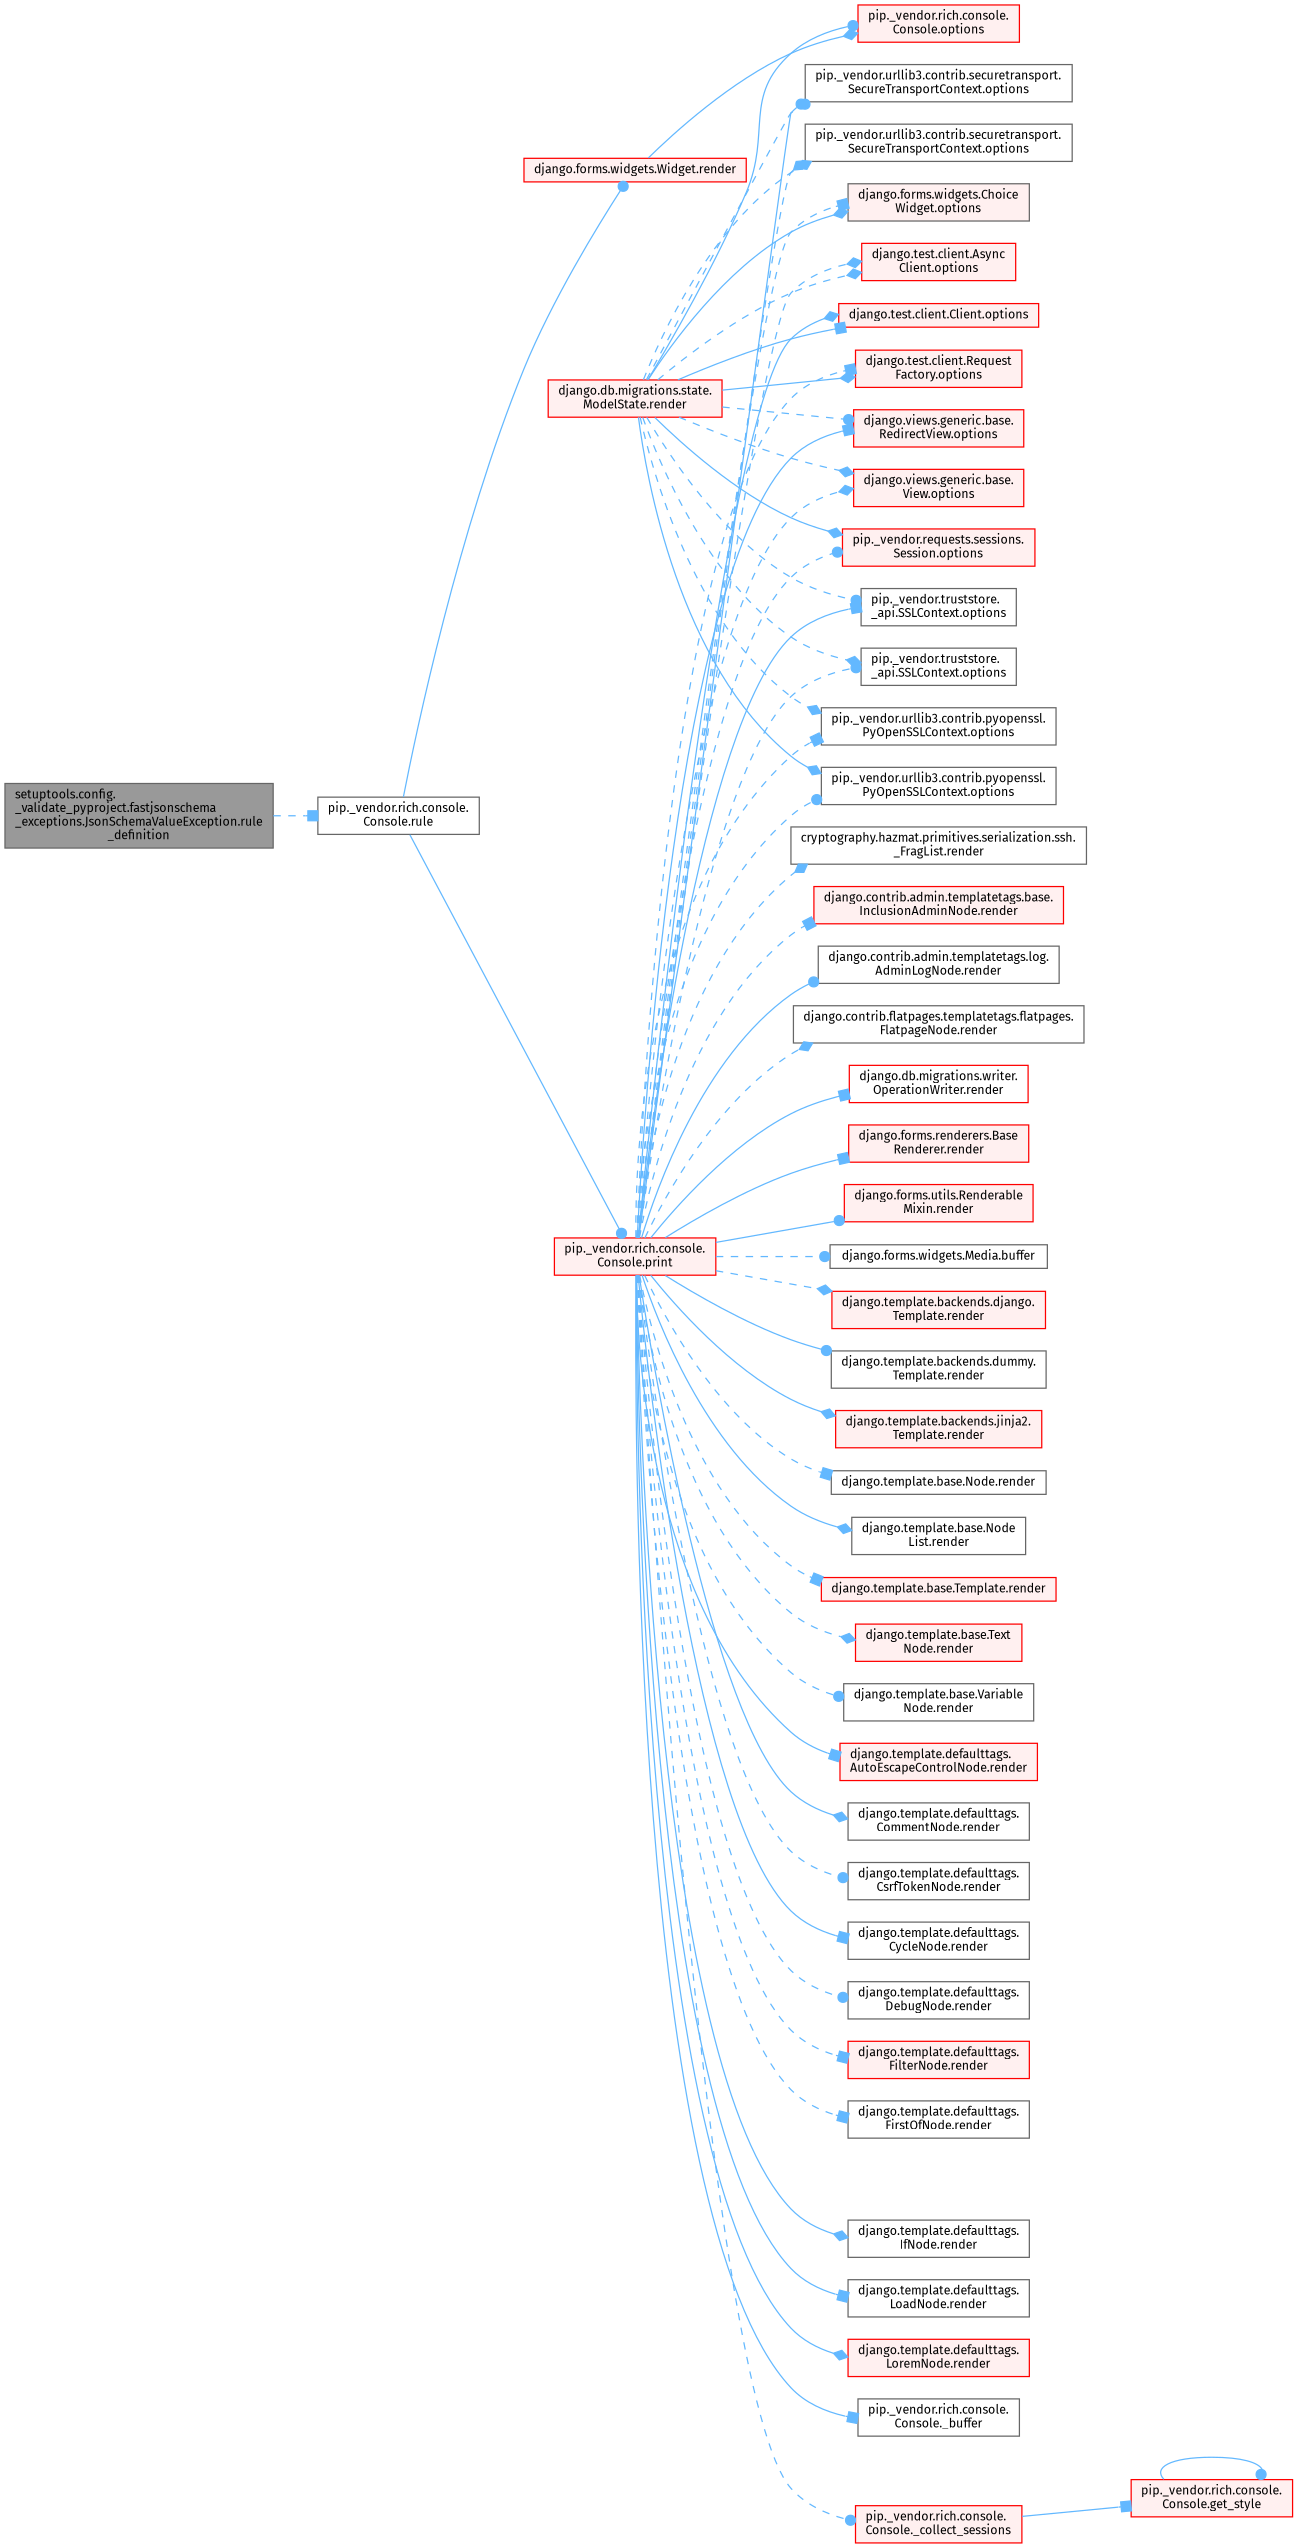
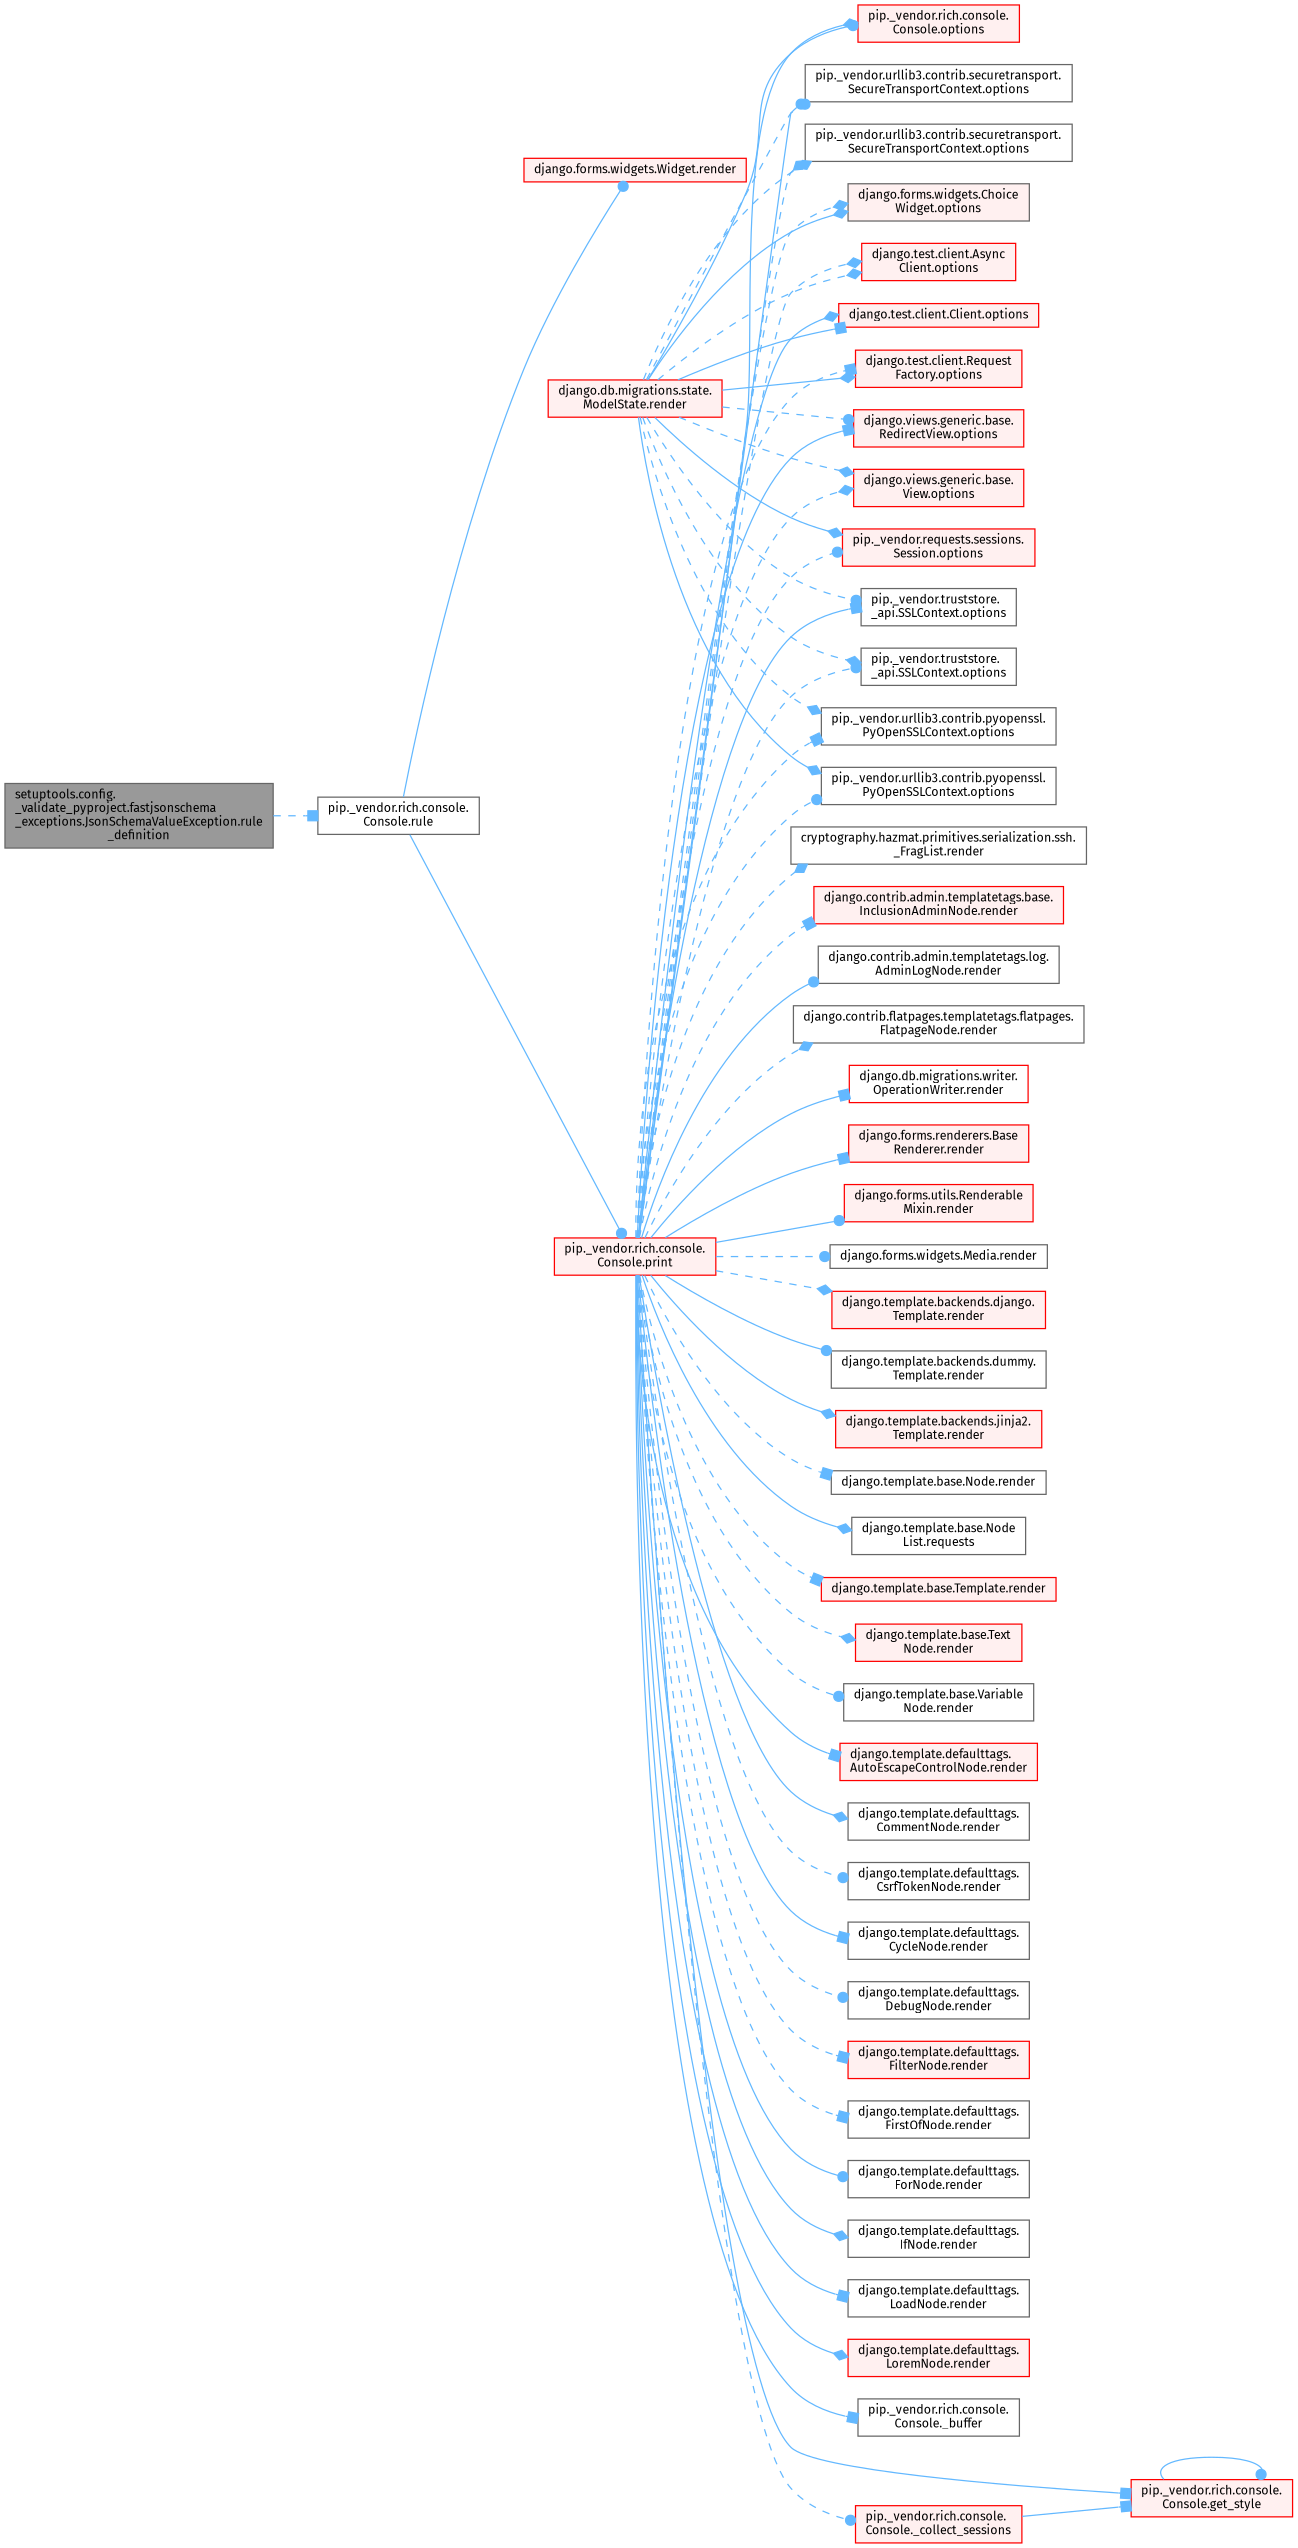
  digraph {
    fontname="Fira Sans"
    rankdir=LR
    node [color=grey40 fillcolor=white fontname="Fira Sans" fontsize=10 shape=box style=filled]
    edge [arrowhead=diamond color=steelblue1 fontname="Fira Sans" fontsize=10 labelfontname=Helvetica labelfontsize=10 style=dashed]
    n1 [color=gray40 fillcolor=grey60 fontcolor=black height=0.2 label="setuptools.config.\l_validate_pyproject.fastjsonschema\l_exceptions.JsonSchemaValueException.rule\l_definition" width=0.4]
    n2 [height=0.2 label="pip._vendor.rich.console.\lConsole.rule" width=0.4]
    n3 [color=red fillcolor="#FFF0F0" height=0.2 label="pip._vendor.rich.console.\lConsole.print" width=0.4]
    n4 [color=red fillcolor="#FFF0F0" height=0.2 label="django.forms.widgets.Widget.render" width=0.4]
    n5 [height=0.2 label="pip._vendor.rich.console.\lConsole._buffer" width=0.4]
    n6 [color=red fillcolor="#FFF0F0" height=0.2 label="pip._vendor.rich.console.\lConsole._collect_sessions" width=0.4]
    n7 [color=red fillcolor="#FFF0F0" height=0.2 label="pip._vendor.rich.console.\lConsole.get_style" width=0.4]
    n8 [fillcolor="#FFF0F0" height=0.2 label="django.forms.widgets.Choice\lWidget.options" width=0.4]
    n9 [color=red fillcolor="#FFF0F0" height=0.2 label="django.test.client.Async\lClient.options" width=0.4]
    n10 [color=red fillcolor="#FFF0F0" height=0.2 label="django.test.client.Client.options" width=0.4]
    n11 [color=red fillcolor="#FFF0F0" height=0.2 label="django.test.client.Request\lFactory.options" width=0.4]
    n12 [color=red fillcolor="#FFF0F0" height=0.2 label="django.views.generic.base.\lRedirectView.options" width=0.4]
    n13 [color=red fillcolor="#FFF0F0" height=0.2 label="django.views.generic.base.\lView.options" width=0.4]
    n14 [color=red fillcolor="#FFF0F0" height=0.2 label="pip._vendor.requests.sessions.\lSession.options" width=0.4]
    n15 [color=red fillcolor="#FFF0F0" height=0.2 label="pip._vendor.rich.console.\lConsole.options" width=0.4]
    n16 [height=0.2 label="pip._vendor.truststore.\l_api.SSLContext.options" width=0.4]
    n17 [height=0.2 label="pip._vendor.truststore.\l_api.SSLContext.options" width=0.4]
    n18 [height=0.2 label="pip._vendor.urllib3.contrib.pyopenssl.\lPyOpenSSLContext.options" width=0.4]
    n19 [height=0.2 label="pip._vendor.urllib3.contrib.pyopenssl.\lPyOpenSSLContext.options" width=0.4]
    n20 [height=0.2 label="pip._vendor.urllib3.contrib.securetransport.\lSecureTransportContext.options" width=0.4]
    n21 [height=0.2 label="pip._vendor.urllib3.contrib.securetransport.\lSecureTransportContext.options" width=0.4]
    n22 [height=0.2 label="cryptography.hazmat.primitives.serialization.ssh.\l_FragList.render" width=0.4]
    n23 [color=red fillcolor="#FFF0F0" height=0.2 label="django.contrib.admin.templatetags.base.\lInclusionAdminNode.render" width=0.4]
    n24 [height=0.2 label="django.contrib.admin.templatetags.log.\lAdminLogNode.render" width=0.4]
    n25 [height=0.2 label="django.contrib.flatpages.templatetags.flatpages.\lFlatpageNode.render" width=0.4]
    n26 [color=red height=0.2 label="django.db.migrations.writer.\lOperationWriter.render" width=0.4]
    n27 [color=red fillcolor="#FFF0F0" height=0.2 label="django.forms.renderers.Base\lRenderer.render" width=0.4]
    n28 [color=red fillcolor="#FFF0F0" height=0.2 label="django.forms.utils.Renderable\lMixin.render" width=0.4]
-   n29 [height=0.2 label="django.forms.widgets.Media.buffer" width=0.4]
+   n29 [height=0.2 label="django.forms.widgets.Media.render" width=0.4]
    n30 [color=red fillcolor="#FFF0F0" height=0.2 label="django.template.backends.django.\lTemplate.render" width=0.4]
    n31 [height=0.2 label="django.template.backends.dummy.\lTemplate.render" width=0.4]
    n32 [color=red fillcolor="#FFF0F0" height=0.2 label="django.template.backends.jinja2.\lTemplate.render" width=0.4]
    n33 [height=0.2 label="django.template.base.Node.render" width=0.4]
-   n34 [height=0.2 label="django.template.base.Node\lList.render" width=0.4]
+   n34 [height=0.2 label="django.template.base.Node\lList.requests" width=0.4]
    n35 [color=red fillcolor="#FFF0F0" height=0.2 label="django.template.base.Template.render" width=0.4]
    n36 [color=red fillcolor="#FFF0F0" height=0.2 label="django.template.base.Text\lNode.render" width=0.4]
    n37 [height=0.2 label="django.template.base.Variable\lNode.render" width=0.4]
    n38 [color=red fillcolor="#FFF0F0" height=0.2 label="django.template.defaulttags.\lAutoEscapeControlNode.render" width=0.4]
    n39 [height=0.2 label="django.template.defaulttags.\lCommentNode.render" width=0.4]
    n40 [height=0.2 label="django.template.defaulttags.\lCsrfTokenNode.render" width=0.4]
    n41 [height=0.2 label="django.template.defaulttags.\lCycleNode.render" width=0.4]
    n42 [height=0.2 label="django.template.defaulttags.\lDebugNode.render" width=0.4]
    n43 [color=red fillcolor="#FFF0F0" height=0.2 label="django.template.defaulttags.\lFilterNode.render" width=0.4]
    n44 [height=0.2 label="django.template.defaulttags.\lFirstOfNode.render" width=0.4]
+   n45 [height=0.2 label="django.template.defaulttags.\lForNode.render" width=0.4]
    n46 [height=0.2 label="django.template.defaulttags.\lIfNode.render" width=0.4]
    n47 [height=0.2 label="django.template.defaulttags.\lLoadNode.render" width=0.4]
    n48 [color=red fillcolor="#FFF0F0" height=0.2 label="django.template.defaulttags.\lLoremNode.render" width=0.4]
    n49 [color=red fillcolor="#FFF0F0" height=0.2 label="django.db.migrations.state.\lModelState.render" width=0.4]
    n1 -> n2 [arrowhead=box]
    n2 -> n3 [arrowhead=dot style=solid]
    n2 -> n4 [arrowhead=dot style=solid]
    n3 -> n5 [arrowhead=box style=solid]
    n3 -> n6 [arrowhead=dot]
-   n3 -> n8 [arrowhead=box]
+   n3 -> n7 [arrowhead=box style=solid]
+   n3 -> n8
    n3 -> n9
    n3 -> n10 [style=solid]
    n3 -> n11 [arrowhead=box]
    n3 -> n12 [arrowhead=box style=solid]
    n3 -> n13
    n3 -> n14 [arrowhead=dot]
-   n4 -> n15 [style=solid]
+   n3 -> n15 [style=solid]
    n3 -> n16 [arrowhead=box style=solid]
    n3 -> n17 [arrowhead=dot]
    n3 -> n18 [arrowhead=box]
    n3 -> n19 [arrowhead=dot]
    n3 -> n20 [arrowhead=dot style=solid]
    n3 -> n21
    n3 -> n22
    n3 -> n23 [arrowhead=box]
    n3 -> n24 [arrowhead=dot style=solid]
    n3 -> n25
    n3 -> n26 [arrowhead=box style=solid]
    n3 -> n27 [arrowhead=box style=solid]
    n3 -> n28 [arrowhead=dot style=solid]
    n3 -> n29 [arrowhead=dot]
    n3 -> n30
    n3 -> n31 [arrowhead=dot style=solid]
    n3 -> n32 [style=solid]
    n3 -> n33 [arrowhead=box]
    n3 -> n34 [style=solid]
    n3 -> n35 [arrowhead=box]
    n3 -> n36
    n3 -> n37 [arrowhead=dot]
    n3 -> n38 [arrowhead=box style=solid]
    n3 -> n39 [style=solid]
    n3 -> n40 [arrowhead=dot]
    n3 -> n41 [arrowhead=box style=solid]
    n3 -> n42 [arrowhead=dot]
    n3 -> n43 [arrowhead=box]
    n3 -> n44 [arrowhead=box]
+   n3 -> n45 [arrowhead=dot style=solid]
    n3 -> n46 [style=solid]
    n3 -> n47 [arrowhead=box style=solid]
    n3 -> n48 [style=solid]
    n6 -> n7 [arrowhead=box style=solid]
    n7 -> n7 [arrowhead=dot style=solid]
    n49 -> n8 [style=solid]
    n49 -> n9
    n49 -> n10 [arrowhead=box style=solid]
    n49 -> n11 [style=solid]
    n49 -> n12 [arrowhead=dot]
    n49 -> n13
    n49 -> n14 [style=solid]
    n49 -> n15 [arrowhead=dot style=solid]
    n49 -> n16 [arrowhead=dot]
    n49 -> n17
    n49 -> n18
    n49 -> n19 [style=solid]
    n49 -> n20 [arrowhead=dot]
    n49 -> n21
  }
